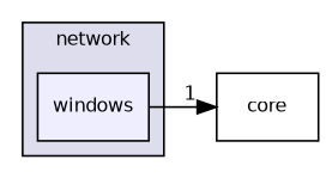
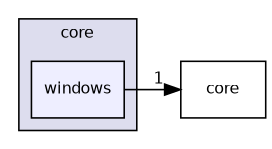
  digraph {
    compound=true
    rankdir=LR
    node [fontname=Helvetica fontsize=10 shape=box]
    n1 [fillcolor="#eeeeff" label=windows pencolor=black style=filled]
    n2 [label=core]
    subgraph cluster_1 {
      bgcolor="#ddddee"
      fontname=Helvetica
      fontsize=10
-     label=network
+     label=core
      pencolor=black
      n1
    }
    n1 -> n2 [headlabel=1 labeldistance=1.5 labelfontname=Helvetica labelfontsize=10]
  }
